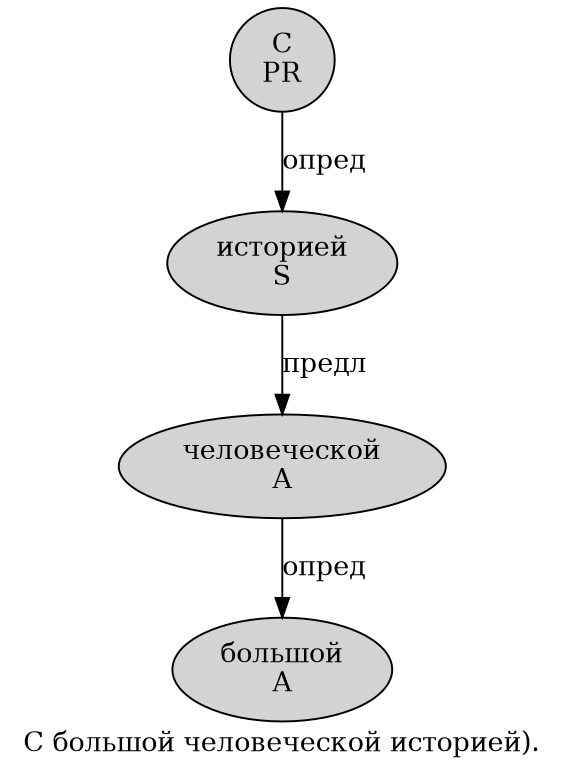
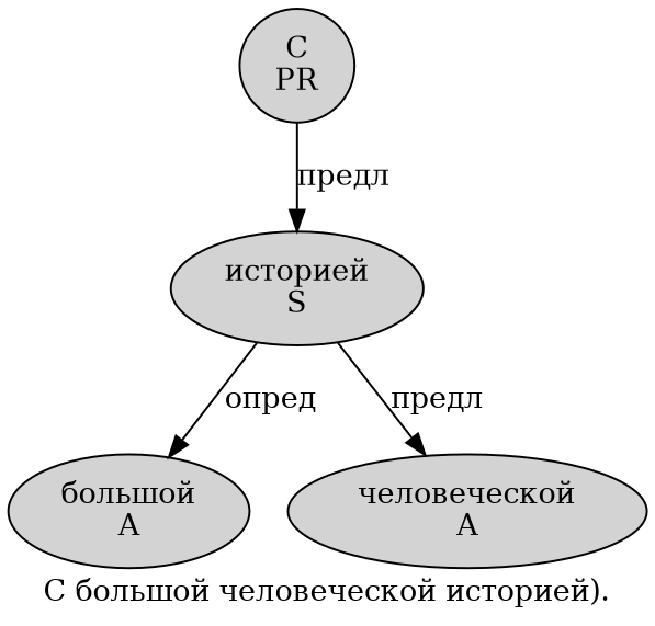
  digraph {
    label="С большой человеческой историей)."
    node [fillcolor=lightgray penwidth=1 shape=ellipse style=filled]
    n1 [label="С\nPR"]
    n2 [label="историей\nS"]
    n3 [label="большой\nA"]
    n4 [label="человеческой\nA"]
-   n1 -> n2 [label="опред"]
-   n4 -> n3 [label="опред"]
+   n1 -> n2 [label="предл"]
+   n2 -> n3 [label="опред"]
    n2 -> n4 [label="предл"]
  }
